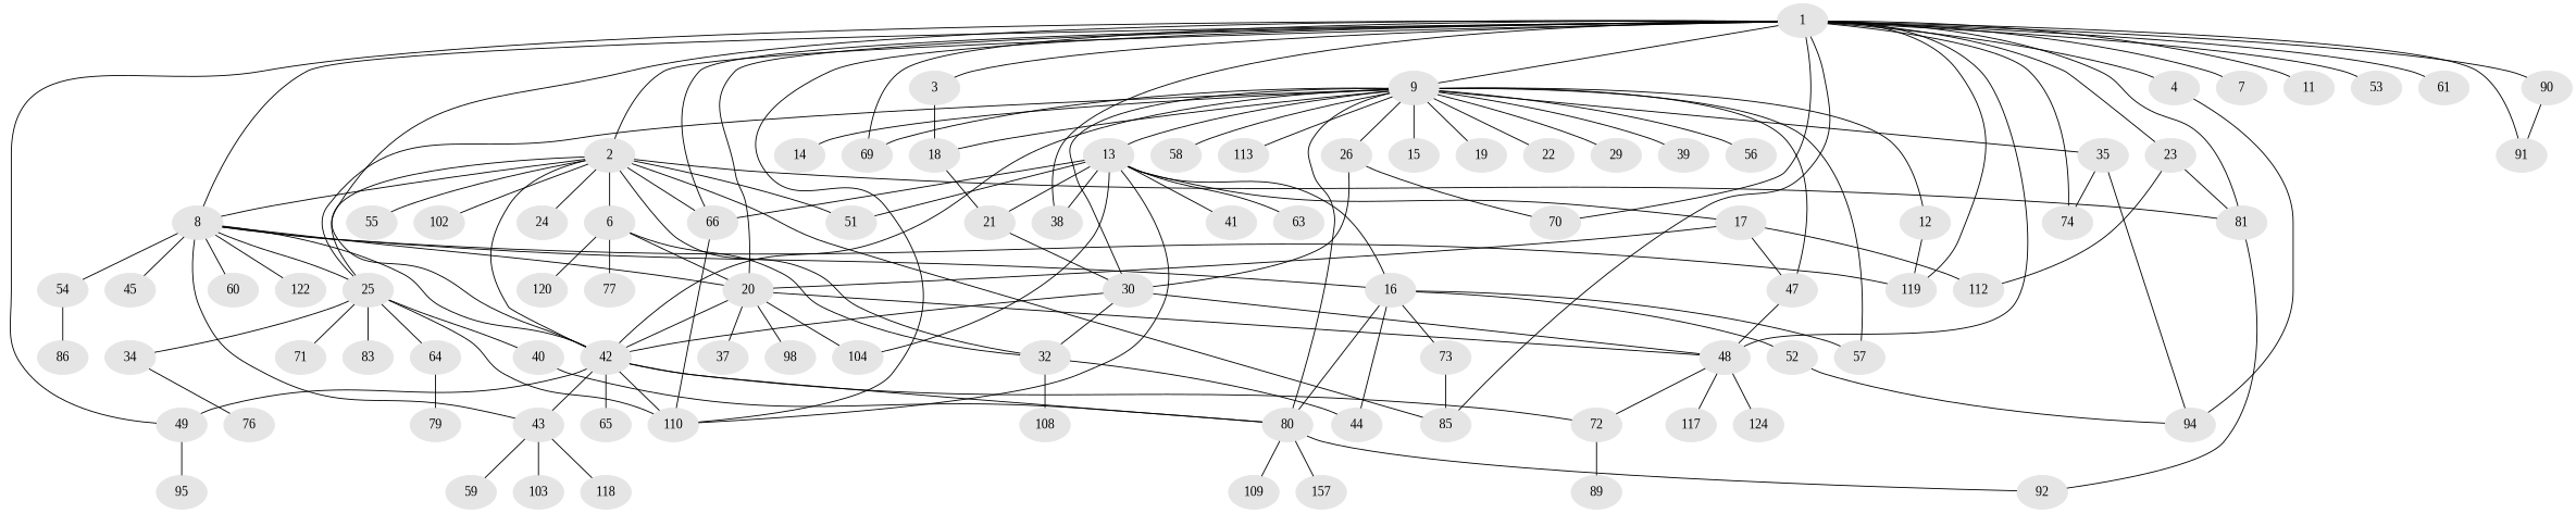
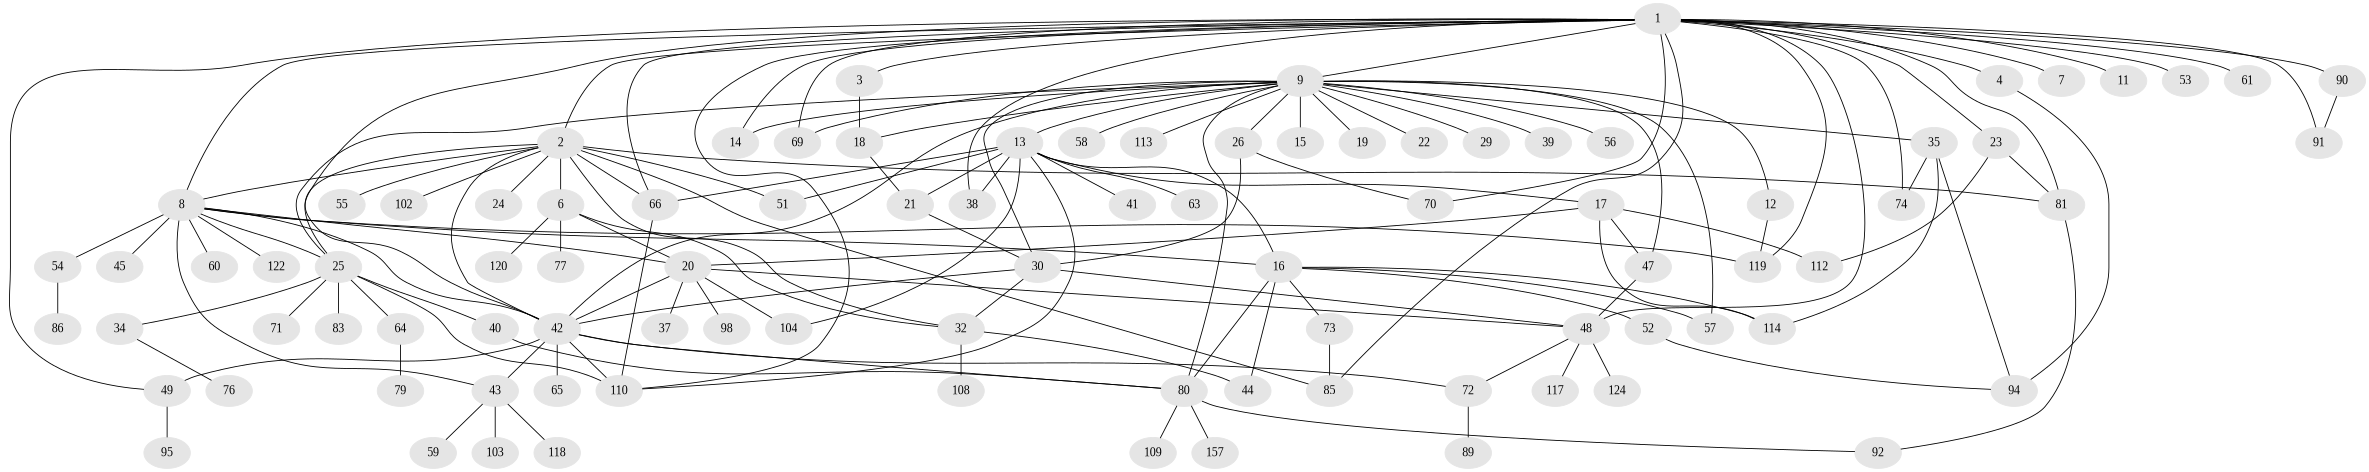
  graph {
    fontname="Liberation Serif"
    node [color=gray90 fontname="Liberation Serif" style=filled]
    edge [fontname="Liberation Serif"]
    1 [super="+96"]
    2 [super="+5"]
    3
    4
    7
    8 [super="+101"]
    9 [super="+10"]
    11 [super="+105"]
    14 [super="+82"]
    23 [super="+116"]
    38 [super="+97"]
    42 [super="+62"]
    48 [super="+67"]
    49 [super="+115"]
    53
    61
    66
    69
    70
    74
    81
    85
    90
    91 [super="+99"]
    110 [super="+111"]
    119
    6 [super="+93"]
    24
    25 [super="+35"]
    32 [super="+106"]
    51
    55
    102
    18 [super="+33"]
    94
    20 [super="+68"]
    16 [super="+46"]
    43 [super="+50"]
    45
    54
    60 [super="+87"]
    122
    12
    13 [super="+75"]
    15
    19
    22
    26
    29
    30 [super="+36"]
    n51 [label=35 super="+78"]
    39
    47
    56 [super="+100"]
    57
    58
    80 [super="+88"]
    113
    112
    65
    72
    117
    124
    95
    92 [super="+121"]
    77
    120
    34
    40
    64
    71
    83
    44
    108
    21
    104
    37
    98
    52 [super="+123"]
    73
+   114
    59
    103
    118
    86
    17 [super="+84"]
    41
    63
    n89 [label=157]
    109
    76
    79
    89
    1 -- 2
    1 -- 3
    1 -- 4
    1 -- 7
    1 -- 8
    1 -- 9 [weight=2]
    1 -- 11
-   1 -- 20
+   1 -- 14
    1 -- 23
    1 -- 38
    1 -- 42
    1 -- 48
    1 -- 49
    1 -- 53
    1 -- 61
    1 -- 66
    1 -- 69
    1 -- 70
    1 -- 74
    1 -- 81
    1 -- 85
    1 -- 90
    1 -- 91
    1 -- 110
    1 -- 119
    2 -- 8
    2 -- 42
    2 -- 66
    2 -- 81
    2 -- 85
    2 -- 6
    2 -- 24
    2 -- 25
    2 -- 32
    2 -- 51
    2 -- 55
    2 -- 102
    3 -- 18
    4 -- 94
    8 -- 42
    8 -- 119
    8 -- 25
    8 -- 20
    8 -- 16
    8 -- 43
    8 -- 45
    8 -- 54
    8 -- 60
    8 -- 122
    9 -- 14
    9 -- 42
    9 -- 69
    9 -- 25
    9 -- 18
    9 -- 12
    9 -- 13
    9 -- 15
    9 -- 19
    9 -- 22
    9 -- 26 [weight=2]
    9 -- 29
    9 -- 30
    9 -- n51
    9 -- 39
    9 -- 47
    9 -- 56 [weight=2]
    9 -- 57
    9 -- 58
    9 -- 80
    9 -- 113
    23 -- 81
    23 -- 112
    42 -- 49 [weight=2]
    42 -- 110
    42 -- 43 [weight=2]
    42 -- 80
    42 -- 65
    42 -- 72
    48 -- 72
    48 -- 117
    48 -- 124
    49 -- 95
    66 -- 110
    81 -- 92
    90 -- 91
    6 -- 32
    6 -- 20
    6 -- 77
    6 -- 120
    25 -- 110
    25 -- 34
    25 -- 40
    25 -- 64
    25 -- 71
    25 -- 83
    32 -- 44
    32 -- 108
    18 -- 21
    20 -- 42
    20 -- 48
    20 -- 104
    20 -- 37
    20 -- 98
    16 -- 57
    16 -- 80
    16 -- 44
    16 -- 52
    16 -- 73
+   16 -- 114
    43 -- 59
    43 -- 103
    43 -- 118
    54 -- 86
    12 -- 119
    13 -- 38
    13 -- 66
    13 -- 110
    13 -- 51
    13 -- 16
    13 -- 21
    13 -- 104
    13 -- 17
    13 -- 41
    13 -- 63
    26 -- 70
    26 -- 30
    30 -- 42
    30 -- 48
    30 -- 32
    n51 -- 74
    n51 -- 94
+   n51 -- 114
    47 -- 48
    80 -- 92
    80 -- n89
    80 -- 109
    72 -- 89
    34 -- 76
    40 -- 80
    64 -- 79
    21 -- 30
    52 -- 94
    73 -- 85
    17 -- 20
    17 -- 47
    17 -- 112
+   17 -- 114
  }
